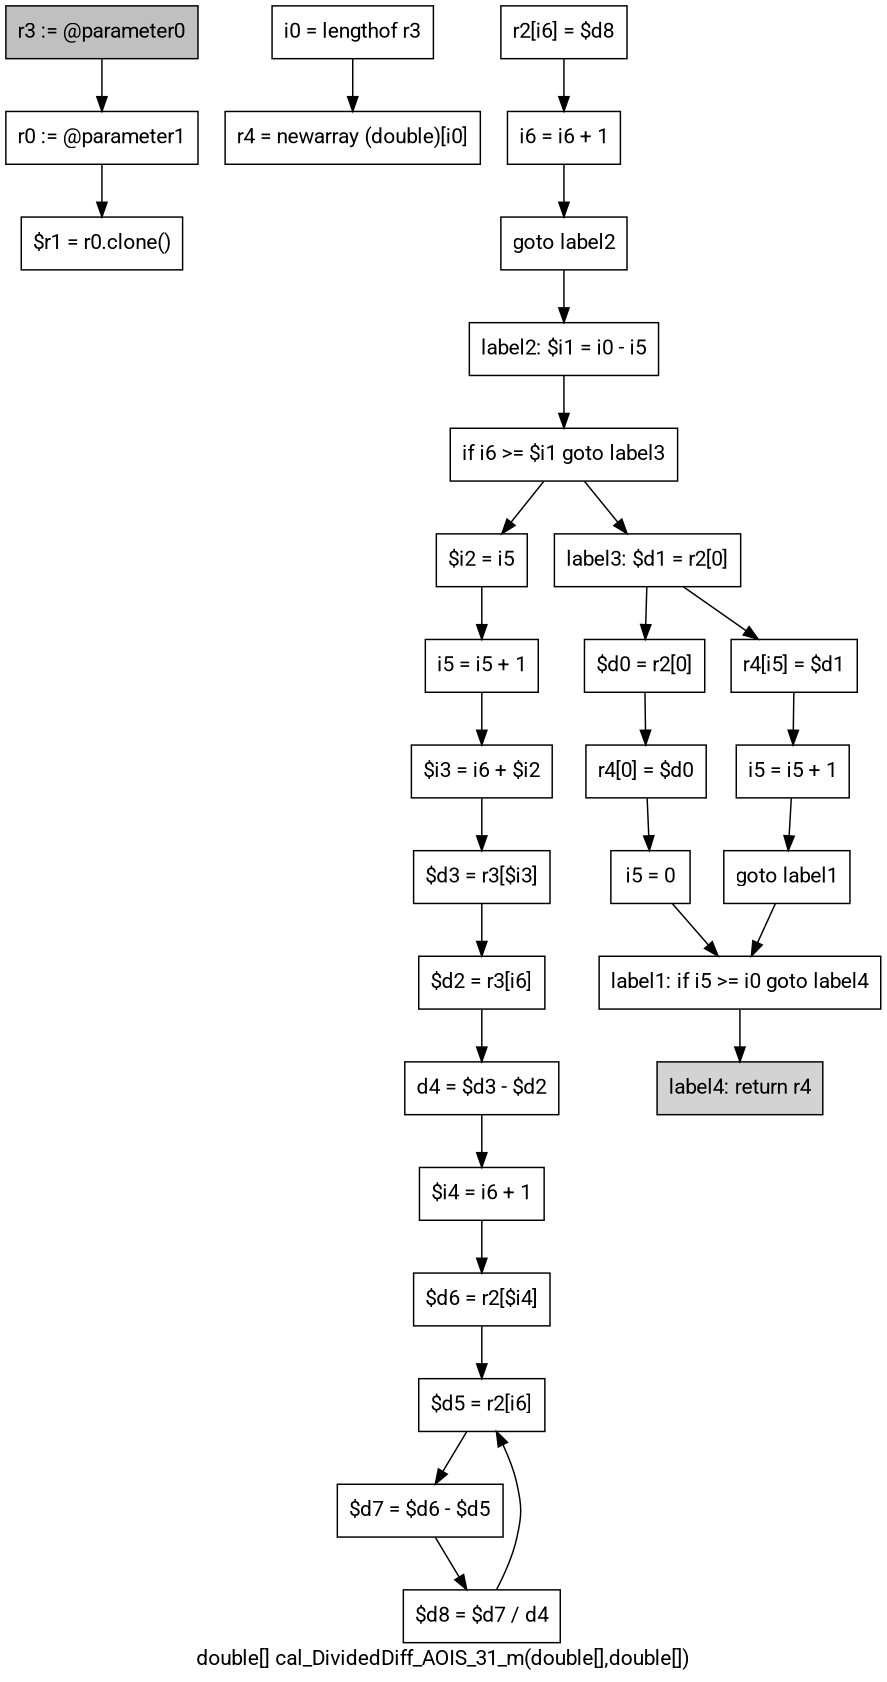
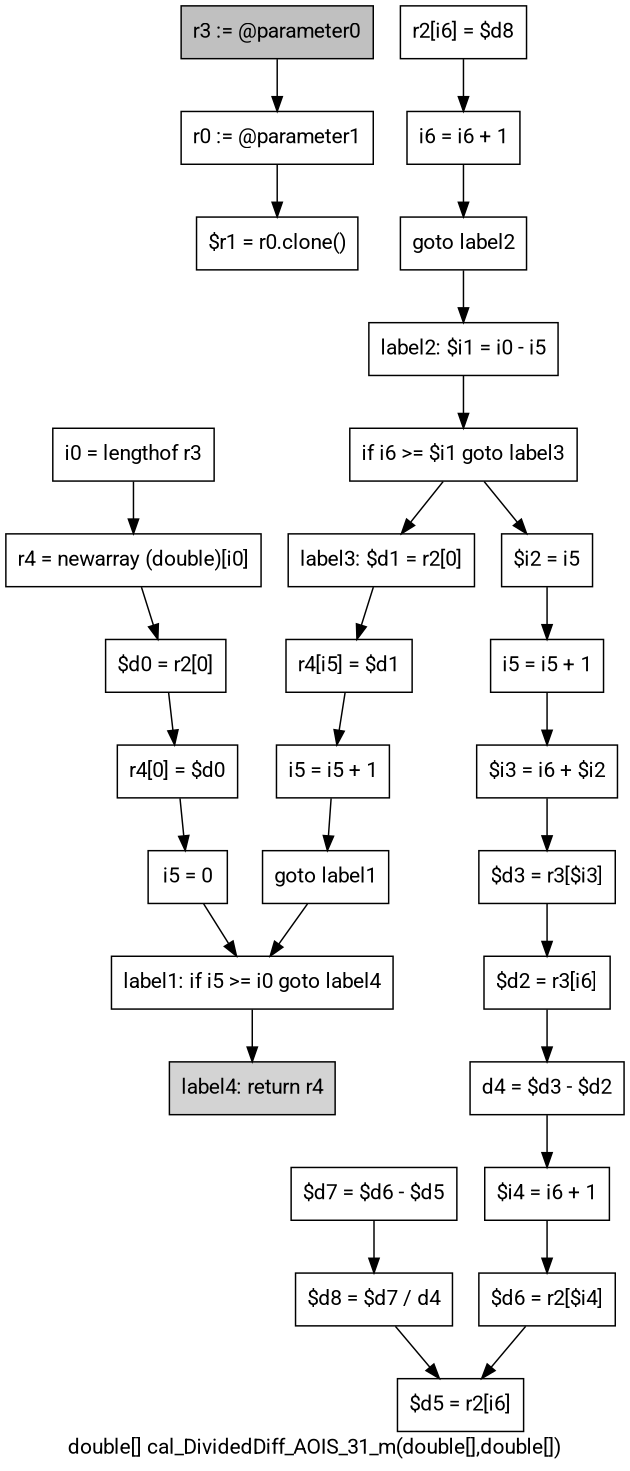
  digraph {
    fontname=Roboto
    label="double[] cal_DividedDiff_AOIS_31_m(double[],double[])"
    node [fontname=Roboto shape=box]
    edge [fontname=Roboto]
    n1 [fillcolor=gray label="r3 := @parameter0" style=filled]
    n2 [label="r0 := @parameter1"]
    n3 [label="$r1 = r0.clone()"]
    n4 [label="i0 = lengthof r3"]
    n5 [label="r4 = newarray (double)[i0]"]
    n6 [label="$d0 = r2[0]"]
    n7 [label="r4[0] = $d0"]
    n8 [label="i5 = 0"]
    n9 [label="label1: if i5 >= i0 goto label4"]
    n10 [fillcolor=lightgray label="label4: return r4" style=filled]
    n11 [label="label2: $i1 = i0 - i5"]
    n12 [label="if i6 >= $i1 goto label3"]
    n13 [label="$i2 = i5"]
    n14 [label="label3: $d1 = r2[0]"]
    n15 [label="i5 = i5 + 1"]
    n16 [label="r4[i5] = $d1"]
    n17 [label="$i3 = i6 + $i2"]
    n18 [label="i5 = i5 + 1"]
    n19 [label="$d3 = r3[$i3]"]
    n20 [label="$d2 = r3[i6]"]
    n21 [label="d4 = $d3 - $d2"]
    n22 [label="$i4 = i6 + 1"]
    n23 [label="$d6 = r2[$i4]"]
    n24 [label="$d5 = r2[i6]"]
    n25 [label="$d7 = $d6 - $d5"]
    n26 [label="$d8 = $d7 / d4"]
    n27 [label="r2[i6] = $d8"]
    n28 [label="i6 = i6 + 1"]
    n29 [label="goto label2"]
    n30 [label="goto label1"]
    n1 -> n2
    n2 -> n3
    n4 -> n5
-   n14 -> n6
+   n5 -> n6
    n6 -> n7
    n7 -> n8
    n8 -> n9
    n9 -> n10
    n11 -> n12
    n12 -> n13
    n12 -> n14
    n13 -> n15
    n14 -> n16
    n15 -> n17
    n16 -> n18
    n17 -> n19
    n18 -> n30
    n19 -> n20
    n20 -> n21
    n21 -> n22
    n22 -> n23
    n23 -> n24
-   n24 -> n25
    n25 -> n26
    n26 -> n24
    n27 -> n28
    n28 -> n29
    n29 -> n11
    n30 -> n9
  }
